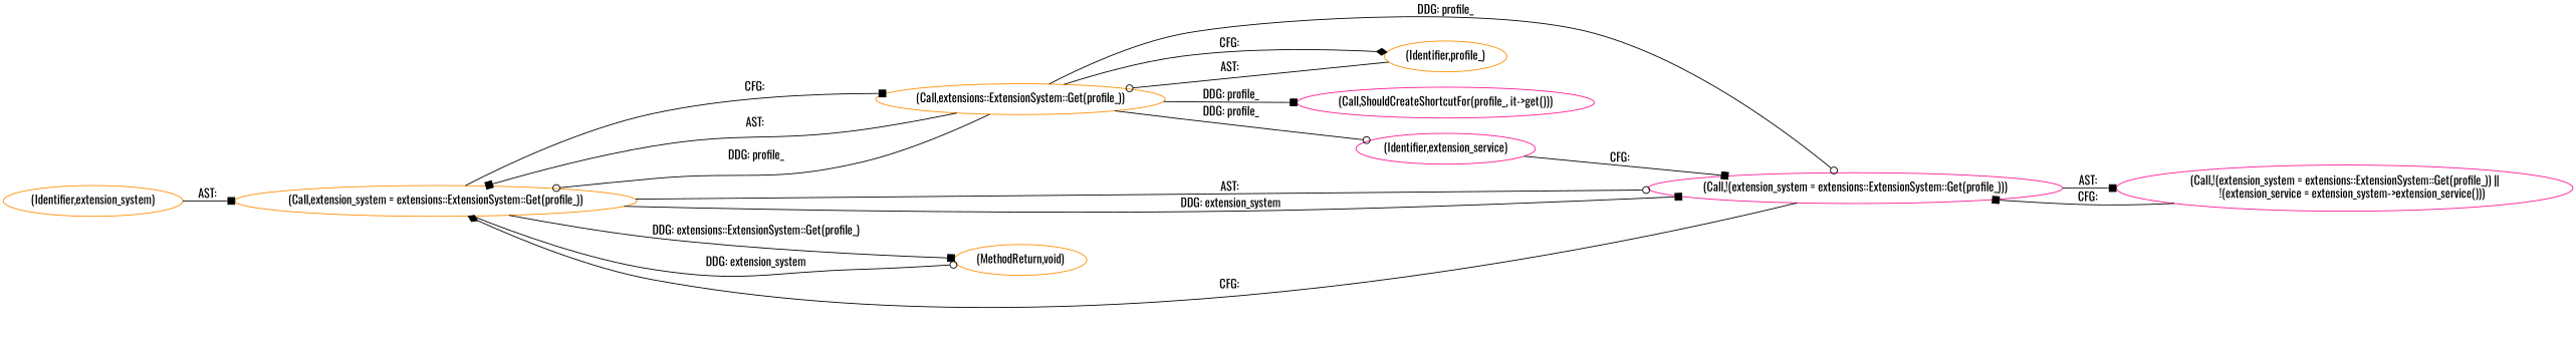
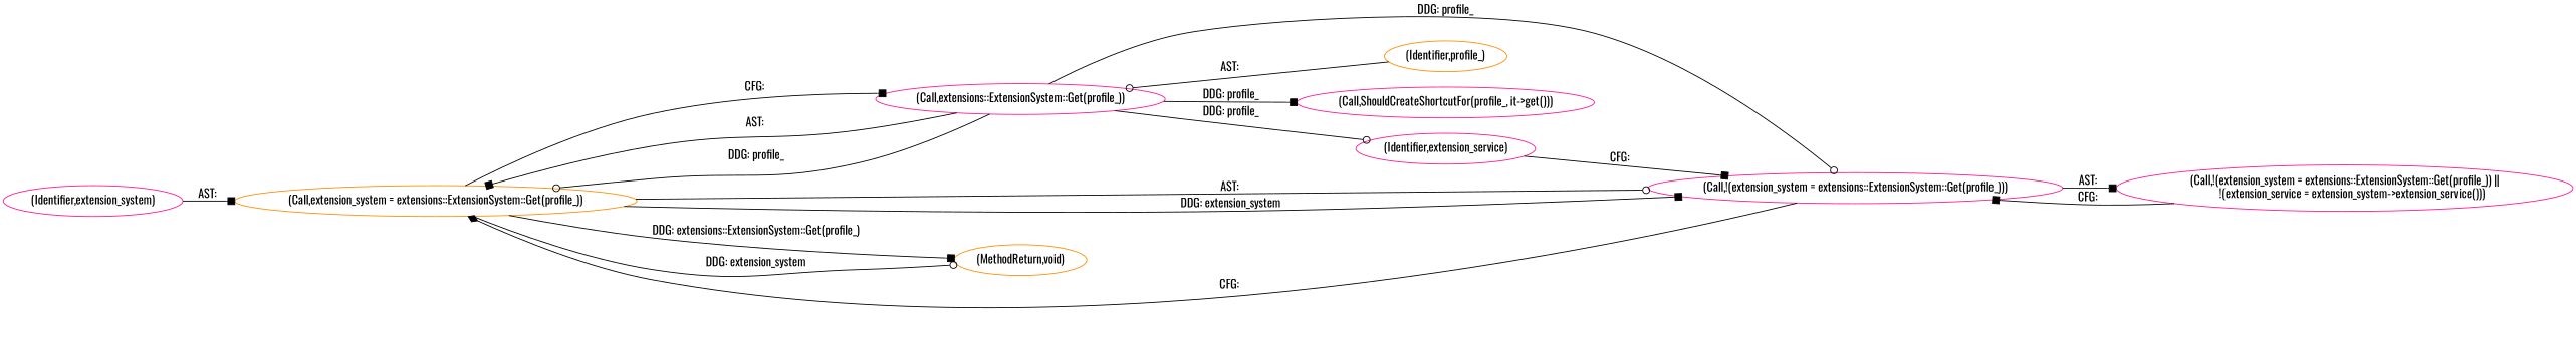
  digraph {
    fontname=Oswald
    rankdir=LR
    node [color=deeppink fontname=Oswald]
    edge [arrowhead=box fontname=Oswald]
    n1 [color=darkorange label="(Call,extension_system = extensions::ExtensionSystem::Get(profile_))"]
-   n2 [color=darkorange label="(Call,extensions::ExtensionSystem::Get(profile_))"]
+   n2 [label="(Call,extensions::ExtensionSystem::Get(profile_))"]
    n3 [label="(Call,!(extension_system = extensions::ExtensionSystem::Get(profile_)))"]
    n4 [color=darkorange label="(MethodReturn,void)"]
    n5 [color=darkorange label="(Identifier,profile_)"]
    n6 [label="(Call,ShouldCreateShortcutFor(profile_, it->get()))"]
    n7 [label="(Identifier,extension_service)"]
    n8 [label="(Call,!(extension_system = extensions::ExtensionSystem::Get(profile_)) ||\n      !(extension_service = extension_system->extension_service()))"]
-   n9 [color=darkorange label="(Identifier,extension_system)"]
+   n9 [label="(Identifier,extension_system)"]
    n1 -> n2 [label="CFG: "]
    n1 -> n3 [arrowhead=odot label="AST: "]
    n1 -> n3 [label="DDG: extension_system"]
    n1 -> n4 [label="DDG: extensions::ExtensionSystem::Get(profile_)"]
    n1 -> n4 [arrowhead=odot label="DDG: extension_system"]
    n2 -> n1 [label="AST: "]
    n2 -> n1 [arrowhead=odot label="DDG: profile_"]
    n2 -> n3 [arrowhead=odot label="DDG: profile_"]
-   n2 -> n5 [arrowhead=diamond label="CFG: "]
    n2 -> n6 [label="DDG: profile_"]
    n2 -> n7 [arrowhead=odot label="DDG: profile_"]
    n3 -> n1 [arrowhead=diamond label="CFG: "]
    n3 -> n8 [label="AST: "]
    n5 -> n2 [arrowhead=odot label="AST: "]
    n7 -> n3 [label="CFG: "]
    n8 -> n3 [label="CFG: "]
    n9 -> n1 [label="AST: "]
  }
